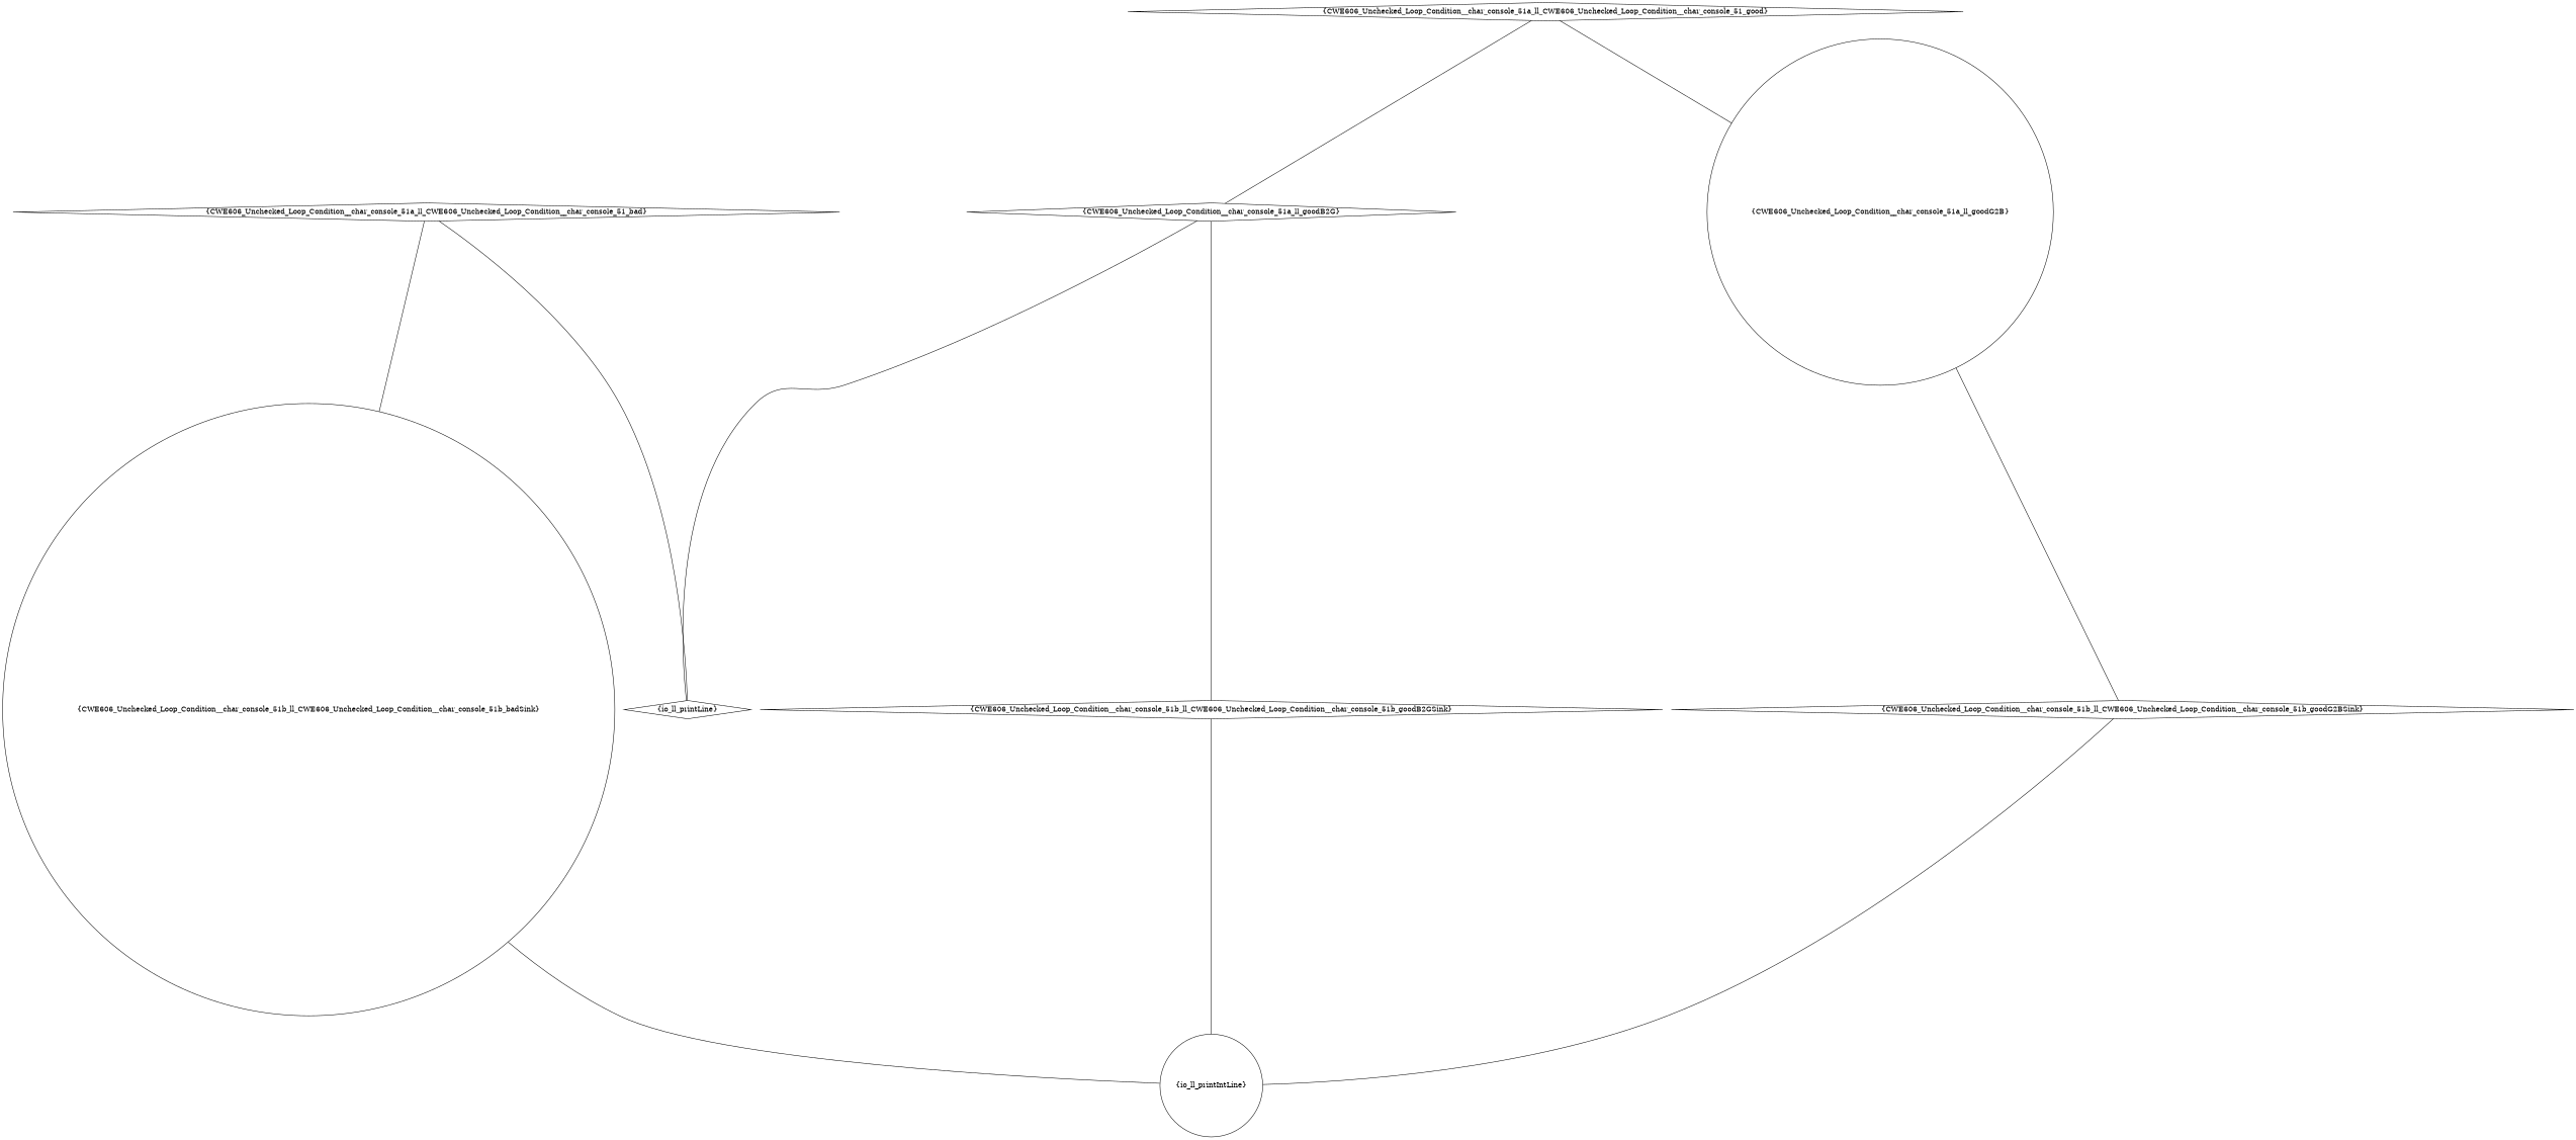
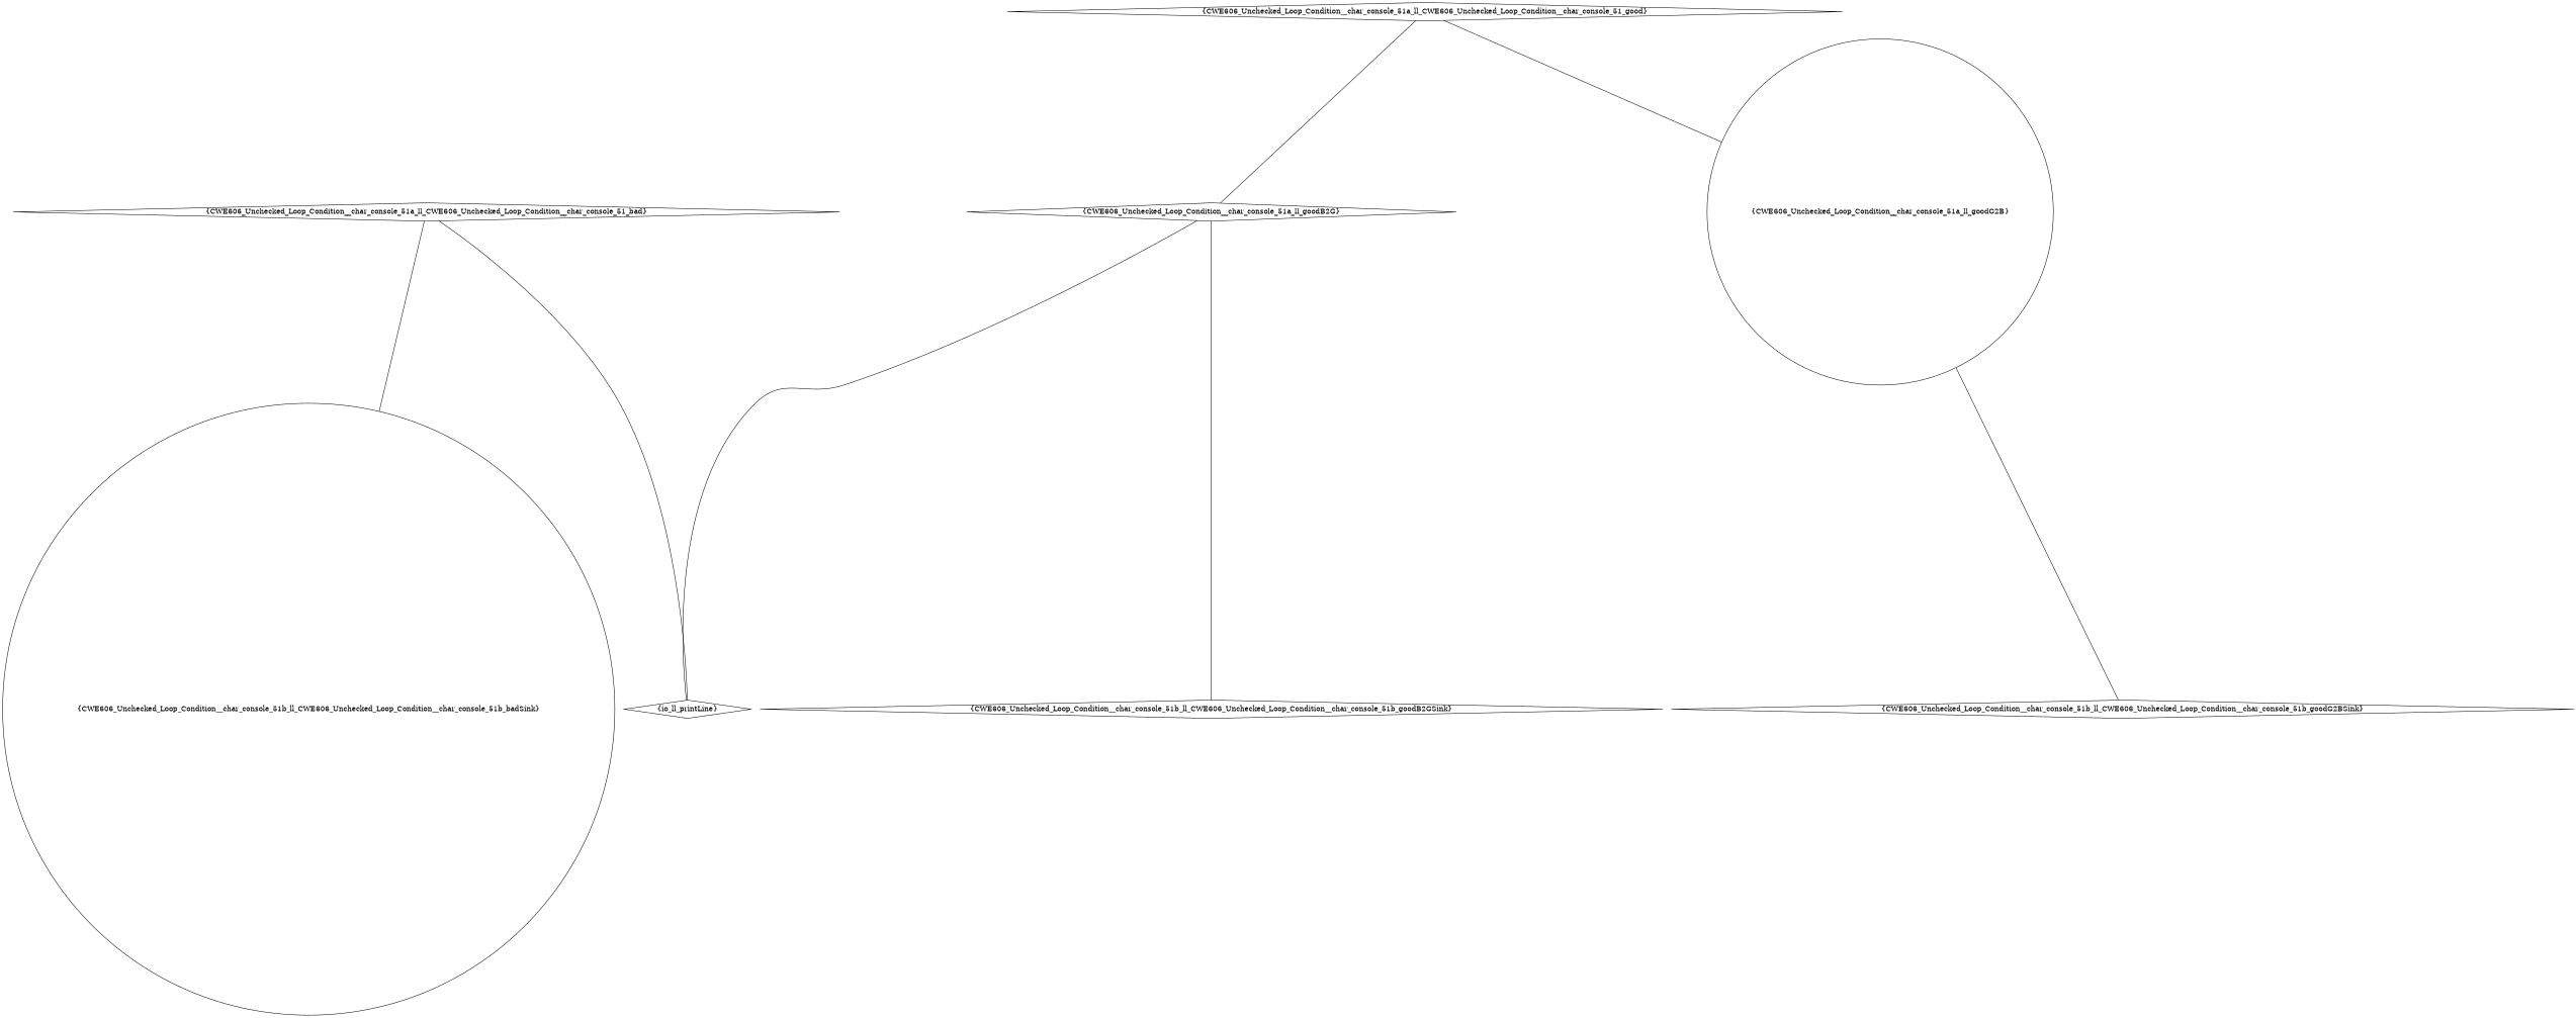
  graph {
    node [shape=diamond]
    n1 [label="{CWE606_Unchecked_Loop_Condition__char_console_51b_ll_CWE606_Unchecked_Loop_Condition__char_console_51b_goodB2GSink}"]
-   n2 [label="{io_ll_printIntLine}" shape=circle]
    n3 [label="{CWE606_Unchecked_Loop_Condition__char_console_51b_ll_CWE606_Unchecked_Loop_Condition__char_console_51b_badSink}" shape=circle]
    n4 [label="{CWE606_Unchecked_Loop_Condition__char_console_51a_ll_CWE606_Unchecked_Loop_Condition__char_console_51_bad}"]
    n5 [label="{io_ll_printLine}"]
    n6 [label="{CWE606_Unchecked_Loop_Condition__char_console_51a_ll_goodB2G}"]
    n7 [label="{CWE606_Unchecked_Loop_Condition__char_console_51a_ll_goodG2B}" shape=circle]
    n8 [label="{CWE606_Unchecked_Loop_Condition__char_console_51b_ll_CWE606_Unchecked_Loop_Condition__char_console_51b_goodG2BSink}"]
    n9 [label="{CWE606_Unchecked_Loop_Condition__char_console_51a_ll_CWE606_Unchecked_Loop_Condition__char_console_51_good}"]
-   n1 -- n2
-   n3 -- n2
    n4 -- n3
    n4 -- n5
    n6 -- n1
    n6 -- n5
    n7 -- n8
-   n8 -- n2
    n9 -- n6
    n9 -- n7
  }
